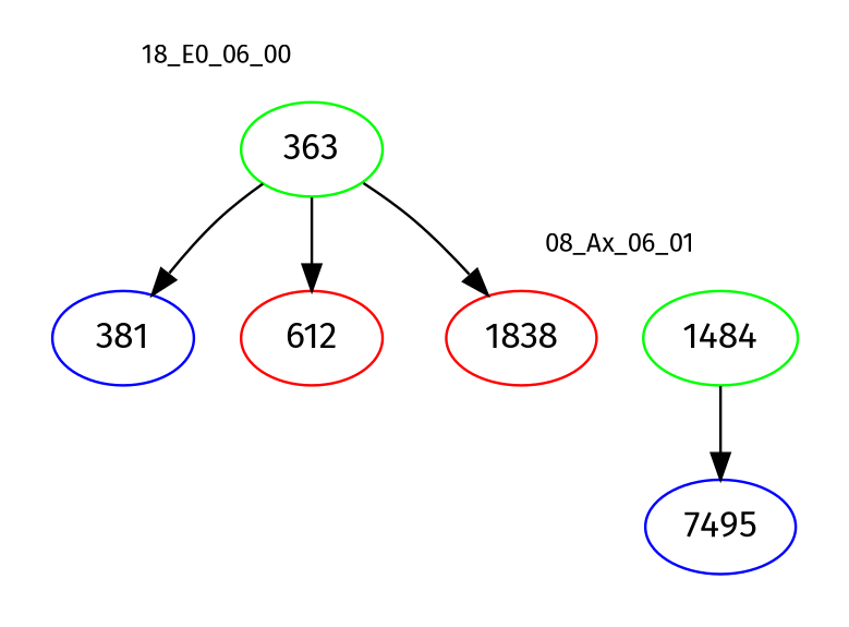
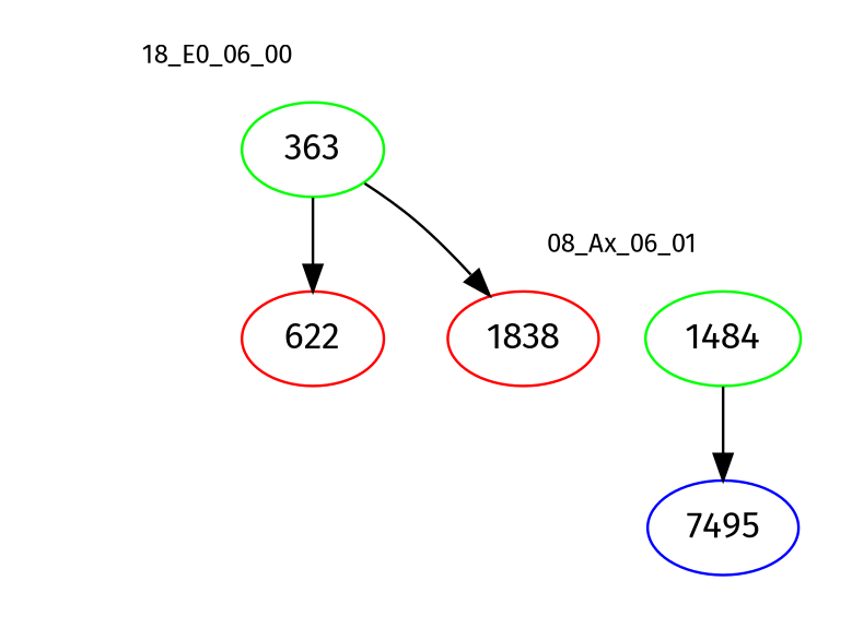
  digraph {
    fontname="Fira Sans"
    node [color=green fontname="Fira Sans"]
    edge [color=black fontname="Fira Sans"]
    n1 [label=1484]
    n2 [color=blue label=7495]
    n3 [color=red label=1838]
    n4 [label=363]
-   n5 [color=blue label=381]
-   n6 [color=red label=612]
+   n6 [color=red label=622]
    subgraph cluster_1 {
      color=white
      fontsize=10
      label="08_Ax_06_01"
      n1
      n2
      n3
    }
    subgraph cluster_2 {
      color=white
      fontsize=10
      label="18_E0_06_00"
      n4
-     n5
      n6
    }
    n1 -> n2
    n4 -> n3
-   n4 -> n5
    n4 -> n6
  }
